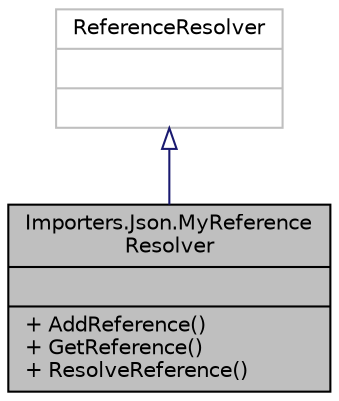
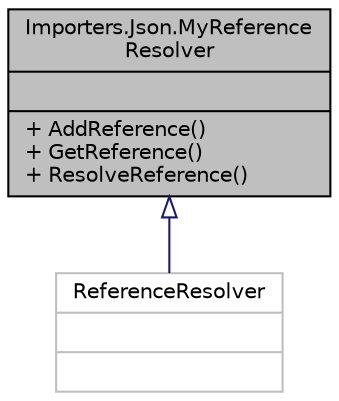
  digraph {
    node [fontname=Helvetica fontsize=10 shape=record style=filled]
    n1 [color=black fillcolor=grey75 fontcolor=black height=0.2 label="{Importers.Json.MyReference\lResolver\n||+ AddReference()\l+ GetReference()\l+ ResolveReference()\l}" width=0.4]
    n2 [color=grey75 fillcolor=white height=0.2 label="{ReferenceResolver\n||}" width=0.4]
-   n2 -> n1 [arrowtail=onormal color=midnightblue dir=back fontname=Helvetica fontsize=10 labelfontname=Helvetica labelfontsize=10 style=solid]
+   n1 -> n2 [arrowtail=onormal color=midnightblue dir=back fontname=Helvetica fontsize=10 labelfontname=Helvetica labelfontsize=10 style=solid]
  }
